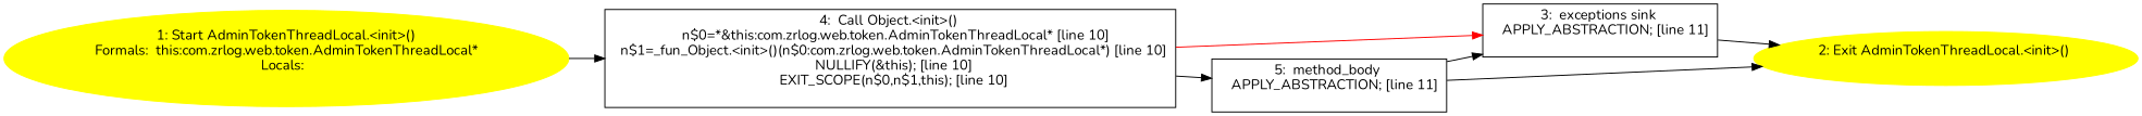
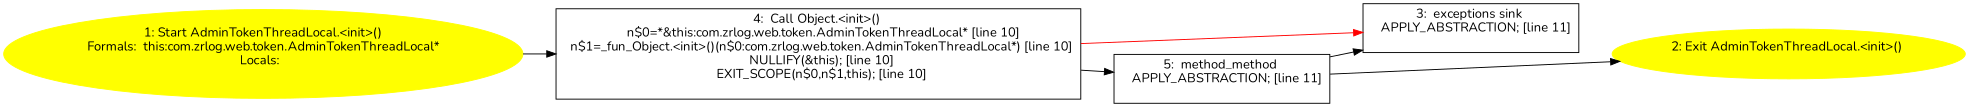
  digraph {
    fontname=Nunito
    rankdir=LR
    node [fontname=Nunito shape=box]
    edge [fontname=Nunito]
    n1 [color=yellow label="1: Start AdminTokenThreadLocal.<init>()\nFormals:  this:com.zrlog.web.token.AdminTokenThreadLocal*\nLocals:  \n  " style=filled shape=""]
    n2 [label="4:  Call Object.<init>() \n   n$0=*&this:com.zrlog.web.token.AdminTokenThreadLocal* [line 10]\n  n$1=_fun_Object.<init>()(n$0:com.zrlog.web.token.AdminTokenThreadLocal*) [line 10]\n  NULLIFY(&this); [line 10]\n  EXIT_SCOPE(n$0,n$1,this); [line 10]\n "]
    n3 [label="3:  exceptions sink \n   APPLY_ABSTRACTION; [line 11]\n "]
-   n4 [label="5:  method_body \n   APPLY_ABSTRACTION; [line 11]\n "]
+   n4 [label="5:  method_method \n   APPLY_ABSTRACTION; [line 11]\n "]
    n5 [color=yellow label="2: Exit AdminTokenThreadLocal.<init>() \n  " style=filled shape=""]
    n1 -> n2
    n2 -> n3 [color=red]
    n2 -> n4
-   n3 -> n5
    n4 -> n3 [color=black]
    n4 -> n5
  }
